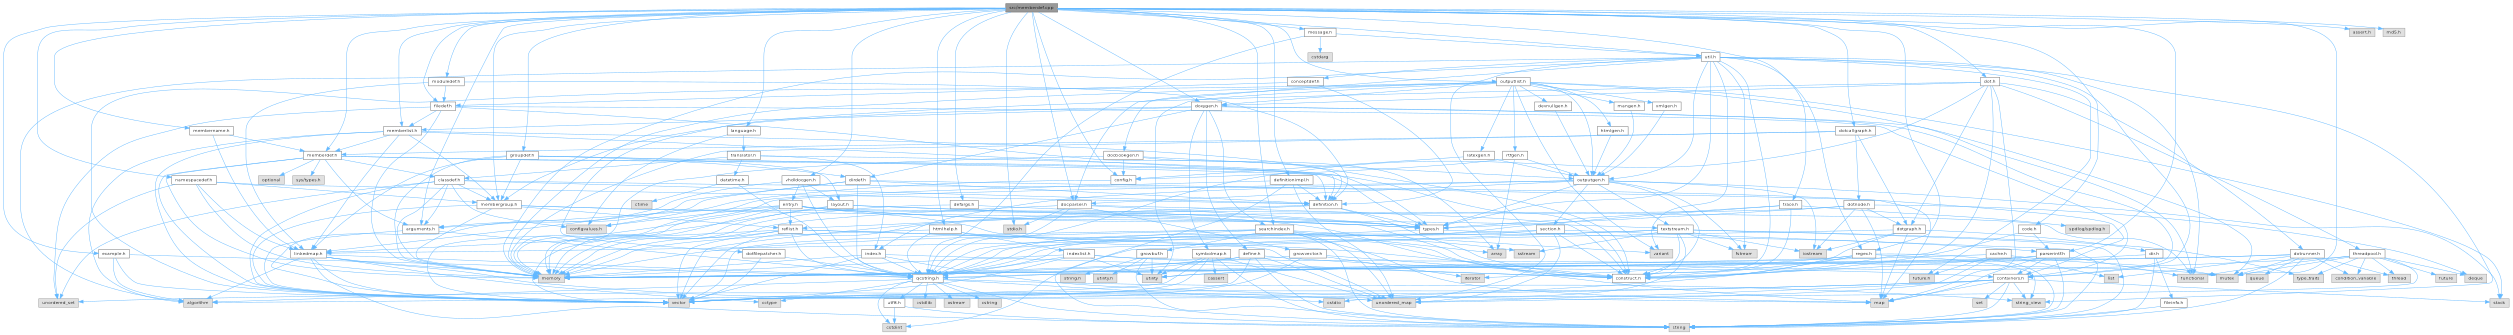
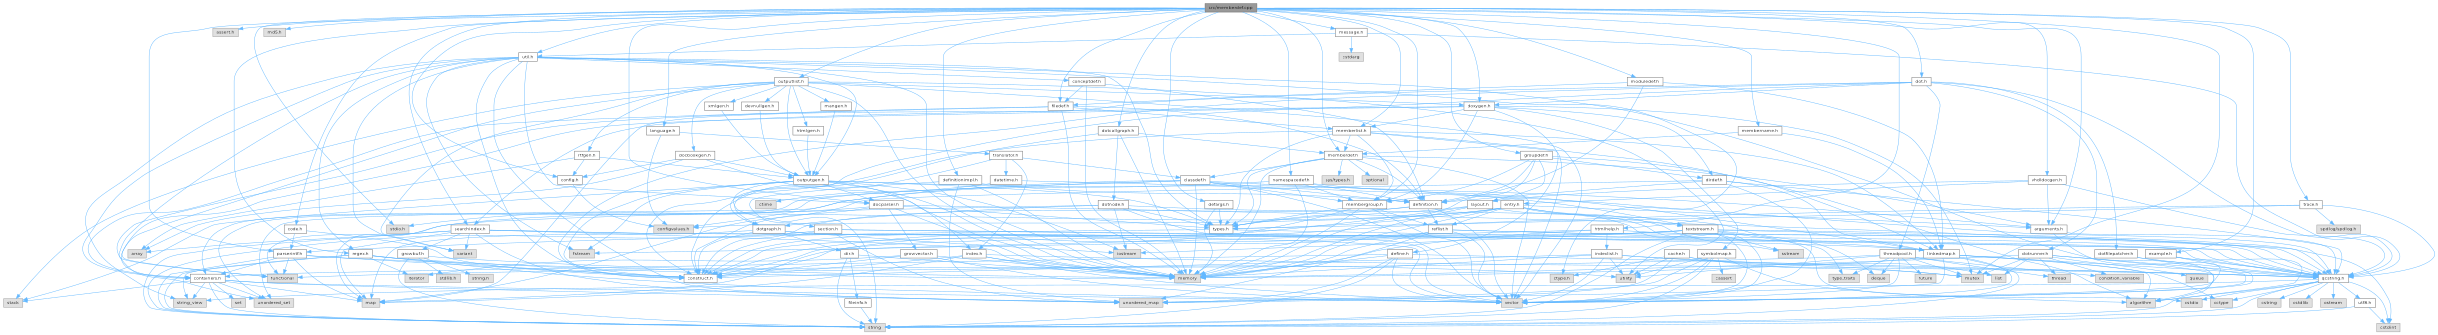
  digraph {
    fontname=Montserrat
    node [color=grey40 fillcolor=white fontname=Montserrat fontsize=10 shape=box style=filled]
    edge [color=steelblue1 fontname=Montserrat fontsize=10 labelfontname=Helvetica labelfontsize=10 style=solid]
    n1 [color=gray40 fillcolor=grey60 fontcolor=black height=0.2 label="src/memberdef.cpp" width=0.4]
    n2 [color=grey60 fillcolor="#E0E0E0" height=0.2 label="stdio.h" width=0.4]
    n3 [color=grey60 fillcolor="#E0E0E0" height=0.2 label="assert.h" width=0.4]
    n4 [color=grey60 fillcolor="#E0E0E0" height=0.2 label=mutex width=0.4]
    n5 [color=grey60 fillcolor="#E0E0E0" height=0.2 label="md5.h" width=0.4]
    n6 [height=0.2 label="memberdef.h" width=0.4]
    n7 [height=0.2 label="arguments.h" width=0.4]
    n8 [height=0.2 label="membergroup.h" width=0.4]
    n9 [height=0.2 label="membername.h" width=0.4]
    n10 [height=0.2 label="doxygen.h" width=0.4]
    n11 [height=0.2 label="memberlist.h" width=0.4]
    n12 [height=0.2 label="searchindex.h" width=0.4]
    n13 [height=0.2 label="util.h" width=0.4]
    n14 [height=0.2 label="docparser.h" width=0.4]
    n15 [height=0.2 label="regex.h" width=0.4]
    n16 [height=0.2 label="filedef.h" width=0.4]
    n17 [height=0.2 label="code.h" width=0.4]
    n18 [height=0.2 label="parserintf.h" width=0.4]
    n19 [height=0.2 label="message.h" width=0.4]
    n20 [height=0.2 label="htmlhelp.h" width=0.4]
    n21 [height=0.2 label="language.h" width=0.4]
    n22 [height=0.2 label="config.h" width=0.4]
    n23 [height=0.2 label="outputlist.h" width=0.4]
    n24 [height=0.2 label="example.h" width=0.4]
    n25 [height=0.2 label="groupdef.h" width=0.4]
    n26 [height=0.2 label="defargs.h" width=0.4]
    n27 [height=0.2 label="dot.h" width=0.4]
    n28 [height=0.2 label="dotcallgraph.h" width=0.4]
    n29 [height=0.2 label="vhdldocgen.h" width=0.4]
    n30 [height=0.2 label="namespacedef.h" width=0.4]
    n31 [height=0.2 label="moduledef.h" width=0.4]
    n32 [height=0.2 label="definitionimpl.h" width=0.4]
    n33 [height=0.2 label="trace.h" width=0.4]
    n34 [color=grey60 fillcolor="#E0E0E0" height=0.2 label=vector width=0.4]
    n35 [color=grey60 fillcolor="#E0E0E0" height=0.2 label=memory width=0.4]
    n36 [color=grey60 fillcolor="#E0E0E0" height=0.2 label=optional width=0.4]
    n37 [color=grey60 fillcolor="#E0E0E0" height=0.2 label="sys/types.h" width=0.4]
    n38 [height=0.2 label="types.h" width=0.4]
    n39 [height=0.2 label="definition.h" width=0.4]
    n40 [height=0.2 label="classdef.h" width=0.4]
    n41 [height=0.2 label="qcstring.h" width=0.4]
    n42 [height=0.2 label="reflist.h" width=0.4]
    n43 [color=grey60 fillcolor="#E0E0E0" height=0.2 label=map width=0.4]
    n44 [height=0.2 label="linkedmap.h" width=0.4]
    n45 [height=0.2 label="containers.h" width=0.4]
    n46 [height=0.2 label="dirdef.h" width=0.4]
    n47 [height=0.2 label="define.h" width=0.4]
    n48 [height=0.2 label="symbolmap.h" width=0.4]
    n49 [color=grey60 fillcolor="#E0E0E0" height=0.2 label=algorithm width=0.4]
    n50 [height=0.2 label="construct.h" width=0.4]
    n51 [color=grey60 fillcolor="#E0E0E0" height=0.2 label=string width=0.4]
    n52 [color=grey60 fillcolor="#E0E0E0" height=0.2 label=unordered_map width=0.4]
    n53 [color=grey60 fillcolor="#E0E0E0" height=0.2 label=array width=0.4]
    n54 [color=grey60 fillcolor="#E0E0E0" height=0.2 label=variant width=0.4]
    n55 [height=0.2 label="growbuf.h" width=0.4]
    n56 [color=grey60 fillcolor="#E0E0E0" height=0.2 label=string_view width=0.4]
-   n57 [color=grey60 fillcolor="#E0E0E0" height=0.2 label="future.h" width=0.4]
+   n57 [color=grey60 fillcolor="#E0E0E0" height=0.2 label="ctype.h" width=0.4]
    n58 [color=grey60 fillcolor="#E0E0E0" height=0.2 label=functional width=0.4]
    n59 [color=grey60 fillcolor="#E0E0E0" height=0.2 label=fstream width=0.4]
    n60 [height=0.2 label="outputgen.h" width=0.4]
    n61 [height=0.2 label="conceptdef.h" width=0.4]
    n62 [height=0.2 label="growvector.h" width=0.4]
    n63 [color=grey60 fillcolor="#E0E0E0" height=0.2 label=iterator width=0.4]
    n64 [color=grey60 fillcolor="#E0E0E0" height=0.2 label=unordered_set width=0.4]
    n65 [color=grey60 fillcolor="#E0E0E0" height=0.2 label=cstdarg width=0.4]
    n66 [height=0.2 label="indexlist.h" width=0.4]
    n67 [color=grey60 fillcolor="#E0E0E0" height=0.2 label="configvalues.h" width=0.4]
    n68 [height=0.2 label="translator.h" width=0.4]
    n69 [color=grey60 fillcolor="#E0E0E0" height=0.2 label=stack width=0.4]
    n70 [color=grey60 fillcolor="#E0E0E0" height=0.2 label=utility width=0.4]
    n71 [height=0.2 label="htmlgen.h" width=0.4]
-   n72 [height=0.2 label="latexgen.h" width=0.4]
    n73 [height=0.2 label="rtfgen.h" width=0.4]
    n74 [height=0.2 label="mangen.h" width=0.4]
    n75 [height=0.2 label="docbookgen.h" width=0.4]
    n76 [height=0.2 label="xmlgen.h" width=0.4]
    n77 [height=0.2 label="devnullgen.h" width=0.4]
    n78 [height=0.2 label="layout.h" width=0.4]
    n79 [height=0.2 label="threadpool.h" width=0.4]
    n80 [height=0.2 label="dotgraph.h" width=0.4]
    n81 [height=0.2 label="dotfilepatcher.h" width=0.4]
    n82 [height=0.2 label="dotrunner.h" width=0.4]
    n83 [height=0.2 label="dotnode.h" width=0.4]
    n84 [height=0.2 label="entry.h" width=0.4]
    n85 [color=grey60 fillcolor="#E0E0E0" height=0.2 label="spdlog/spdlog.h" width=0.4]
    n86 [color=grey60 fillcolor="#E0E0E0" height=0.2 label=cctype width=0.4]
    n87 [color=grey60 fillcolor="#E0E0E0" height=0.2 label=cstring width=0.4]
    n88 [color=grey60 fillcolor="#E0E0E0" height=0.2 label=cstdio width=0.4]
    n89 [color=grey60 fillcolor="#E0E0E0" height=0.2 label=cstdlib width=0.4]
    n90 [color=grey60 fillcolor="#E0E0E0" height=0.2 label=cstdint width=0.4]
    n91 [color=grey60 fillcolor="#E0E0E0" height=0.2 label=ostream width=0.4]
    n92 [height=0.2 label="utf8.h" width=0.4]
    n93 [color=grey60 fillcolor="#E0E0E0" height=0.2 label=set width=0.4]
    n94 [height=0.2 label="cache.h" width=0.4]
    n95 [color=grey60 fillcolor="#E0E0E0" height=0.2 label=list width=0.4]
    n96 [color=grey60 fillcolor="#E0E0E0" height=0.2 label=cassert width=0.4]
-   n97 [color=grey60 fillcolor="#E0E0E0" height=0.2 label="utility.h" width=0.4]
+   n97 [color=grey60 fillcolor="#E0E0E0" height=0.2 label="stdlib.h" width=0.4]
    n98 [color=grey60 fillcolor="#E0E0E0" height=0.2 label="string.h" width=0.4]
    n99 [color=grey60 fillcolor="#E0E0E0" height=0.2 label=iostream width=0.4]
    n100 [height=0.2 label="index.h" width=0.4]
    n101 [height=0.2 label="section.h" width=0.4]
    n102 [height=0.2 label="textstream.h" width=0.4]
    n103 [color=grey60 fillcolor="#E0E0E0" height=0.2 label=sstream width=0.4]
    n104 [color=grey60 fillcolor="#E0E0E0" height=0.2 label=type_traits width=0.4]
    n105 [height=0.2 label="datetime.h" width=0.4]
    n106 [color=grey60 fillcolor="#E0E0E0" height=0.2 label=ctime width=0.4]
    n107 [color=grey60 fillcolor="#E0E0E0" height=0.2 label=condition_variable width=0.4]
    n108 [color=grey60 fillcolor="#E0E0E0" height=0.2 label=deque width=0.4]
    n109 [color=grey60 fillcolor="#E0E0E0" height=0.2 label=future width=0.4]
    n110 [color=grey60 fillcolor="#E0E0E0" height=0.2 label=thread width=0.4]
    n111 [height=0.2 label="dir.h" width=0.4]
    n112 [color=grey60 fillcolor="#E0E0E0" height=0.2 label=queue width=0.4]
    n113 [height=0.2 label="fileinfo.h" width=0.4]
    n1 -> n2
    n1 -> n3
    n1 -> n4
    n1 -> n5
    n1 -> n6
    n1 -> n7
    n1 -> n8
    n1 -> n9
    n1 -> n10
    n1 -> n11
    n1 -> n12
    n1 -> n13
    n1 -> n14
    n1 -> n15
    n1 -> n16
    n1 -> n17
    n1 -> n18
    n1 -> n19
    n1 -> n20
    n1 -> n21
    n1 -> n22
    n1 -> n23
    n1 -> n24
    n1 -> n25
    n1 -> n26
    n1 -> n27
    n1 -> n28
    n1 -> n29
    n1 -> n30
    n1 -> n31
    n1 -> n32
    n1 -> n33
    n6 -> n7
    n6 -> n34
    n6 -> n35
    n6 -> n36
    n6 -> n37
    n6 -> n38
    n6 -> n39
    n6 -> n40
    n7 -> n34
    n7 -> n41
    n8 -> n34
    n8 -> n35
    n8 -> n38
    n8 -> n42
    n8 -> n43
    n9 -> n6
    n9 -> n44
    n10 -> n4
    n10 -> n8
    n10 -> n11
    n10 -> n12
    n10 -> n45
    n10 -> n46
    n10 -> n47
    n10 -> n48
    n11 -> n6
    n11 -> n8
    n11 -> n34
    n11 -> n38
    n11 -> n44
    n11 -> n49
    n11 -> n50
    n12 -> n34
    n12 -> n35
    n12 -> n41
    n12 -> n43
    n12 -> n51
    n12 -> n52
    n12 -> n53
    n12 -> n54
    n12 -> n55
    n13 -> n14
    n13 -> n15
    n13 -> n35
    n13 -> n38
    n13 -> n45
    n13 -> n49
    n13 -> n50
    n13 -> n52
    n13 -> n54
    n13 -> n56
    n13 -> n57
    n13 -> n58
    n13 -> n59
    n13 -> n60
    n13 -> n61
    n14 -> n2
    n14 -> n35
    n14 -> n38
    n14 -> n41
    n14 -> n50
    n14 -> n62
    n15 -> n34
    n15 -> n35
    n15 -> n50
    n15 -> n51
    n15 -> n56
    n15 -> n63
    n16 -> n11
    n16 -> n35
    n16 -> n39
    n16 -> n45
    n16 -> n64
    n17 -> n18
    n17 -> n50
    n18 -> n35
    n18 -> n43
    n18 -> n45
    n18 -> n50
    n18 -> n51
    n18 -> n58
    n19 -> n13
    n19 -> n41
    n19 -> n65
    n20 -> n35
    n20 -> n41
    n20 -> n50
    n20 -> n66
    n21 -> n67
    n21 -> n68
    n22 -> n67
    n23 -> n10
    n23 -> n34
    n23 -> n35
    n23 -> n54
    n23 -> n58
    n23 -> n60
    n23 -> n69
    n23 -> n70
    n23 -> n71
-   n23 -> n72
    n23 -> n73
    n23 -> n74
    n23 -> n75
    n23 -> n76
    n23 -> n77
    n24 -> n34
    n24 -> n41
    n24 -> n49
    n25 -> n8
    n25 -> n35
    n25 -> n39
    n25 -> n44
    n25 -> n46
    n25 -> n78
    n26 -> n35
    n26 -> n38
    n27 -> n10
    n27 -> n41
    n27 -> n43
    n27 -> n50
    n27 -> n79
    n27 -> n80
    n27 -> n81
    n27 -> n82
    n28 -> n6
    n28 -> n35
    n28 -> n80
    n28 -> n83
    n29 -> n7
    n29 -> n41
    n29 -> n78
    n29 -> n84
    n30 -> n8
    n30 -> n35
    n30 -> n39
    n30 -> n44
    n30 -> n64
    n31 -> n16
    n31 -> n39
    n31 -> n44
    n32 -> n35
    n32 -> n39
    n32 -> n51
    n32 -> n52
    n33 -> n38
    n33 -> n41
    n33 -> n50
    n33 -> n85
    n38 -> n18
    n38 -> n41
    n39 -> n34
    n39 -> n38
    n39 -> n42
    n39 -> n50
    n40 -> n7
    n40 -> n8
    n40 -> n34
    n40 -> n35
    n40 -> n39
    n40 -> n45
    n40 -> n64
    n40 -> n67
    n41 -> n49
    n41 -> n51
    n41 -> n56
    n41 -> n86
    n41 -> n87
    n41 -> n88
    n41 -> n89
    n41 -> n90
    n41 -> n91
    n41 -> n92
    n42 -> n34
    n42 -> n35
    n42 -> n41
    n42 -> n44
    n42 -> n50
    n42 -> n52
    n44 -> n34
    n44 -> n35
    n44 -> n41
    n44 -> n49
    n44 -> n51
    n44 -> n52
    n44 -> n86
    n45 -> n34
    n45 -> n43
    n45 -> n51
    n45 -> n52
    n45 -> n56
    n45 -> n64
    n45 -> n69
    n45 -> n93
    n46 -> n34
    n46 -> n39
    n46 -> n41
    n46 -> n43
    n46 -> n44
    n47 -> n34
    n47 -> n35
    n47 -> n41
    n47 -> n45
    n47 -> n51
    n47 -> n52
    n48 -> n34
    n48 -> n49
    n48 -> n51
    n48 -> n52
    n48 -> n70
    n48 -> n96
    n55 -> n51
    n55 -> n70
    n55 -> n97
    n55 -> n98
    n60 -> n14
    n60 -> n35
    n60 -> n38
    n60 -> n50
    n60 -> n59
    n60 -> n69
    n60 -> n99
    n60 -> n100
    n60 -> n101
    n60 -> n102
    n61 -> n16
+   n61 -> n35
    n61 -> n39
    n62 -> n34
    n62 -> n35
    n62 -> n50
    n62 -> n63
    n66 -> n4
    n66 -> n34
    n66 -> n35
    n66 -> n41
    n66 -> n50
    n66 -> n70
    n68 -> n40
    n68 -> n50
    n68 -> n100
    n68 -> n105
    n71 -> n60
-   n72 -> n22
-   n72 -> n60
    n73 -> n22
    n73 -> n53
    n73 -> n60
    n74 -> n60
    n75 -> n22
    n75 -> n35
    n75 -> n53
    n75 -> n60
    n76 -> n60
    n77 -> n60
    n78 -> n34
    n78 -> n35
    n78 -> n38
    n78 -> n50
    n79 -> n4
    n79 -> n34
    n79 -> n58
    n79 -> n70
    n79 -> n104
    n79 -> n107
    n79 -> n108
    n79 -> n109
    n79 -> n110
    n80 -> n41
    n80 -> n43
    n80 -> n50
    n80 -> n99
    n80 -> n111
    n81 -> n34
    n81 -> n41
    n82 -> n4
    n82 -> n35
    n82 -> n41
    n82 -> n51
    n82 -> n95
    n82 -> n107
    n82 -> n110
    n82 -> n112
    n83 -> n34
    n83 -> n38
    n83 -> n43
    n83 -> n80
    n83 -> n99
    n83 -> n108
    n84 -> n7
    n84 -> n34
    n84 -> n35
    n84 -> n38
    n84 -> n42
    n84 -> n58
    n84 -> n67
    n84 -> n102
    n84 -> n103
    n92 -> n51
    n92 -> n90
    n94 -> n4
    n94 -> n52
    n94 -> n57
    n94 -> n70
    n94 -> n95
    n100 -> n34
    n100 -> n35
    n100 -> n41
    n100 -> n43
    n100 -> n50
    n101 -> n41
    n101 -> n44
    n101 -> n50
    n101 -> n51
    n101 -> n52
    n102 -> n41
    n102 -> n50
    n102 -> n51
    n102 -> n59
    n102 -> n88
    n102 -> n90
    n102 -> n99
    n102 -> n103
    n102 -> n104
    n105 -> n41
    n105 -> n106
    n111 -> n35
    n111 -> n51
    n111 -> n113
    n113 -> n51
  }
